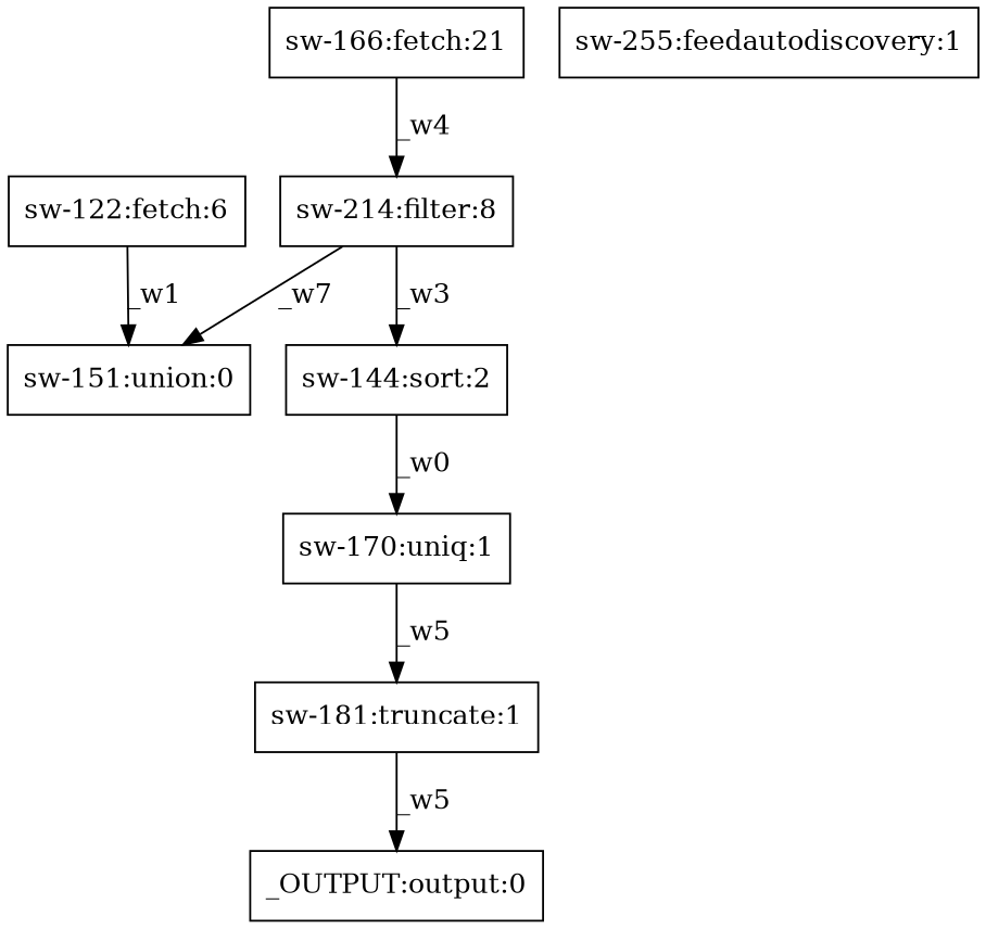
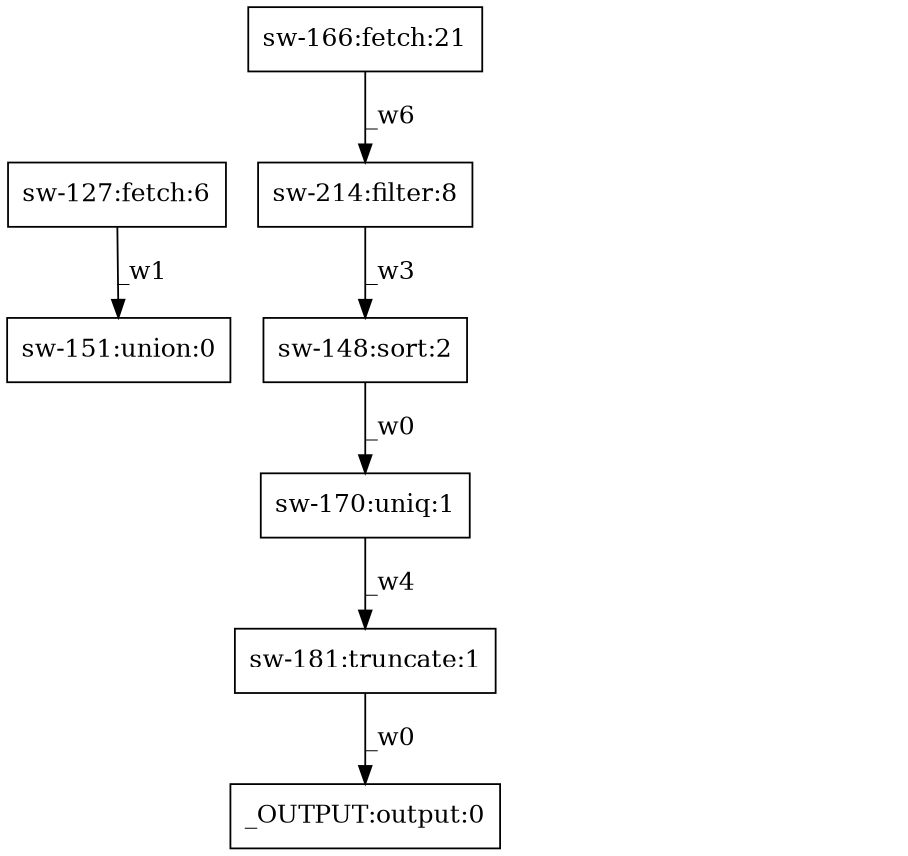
  digraph {
    node [shape=box]
-   n1 [label="sw-144:sort:2"]
+   n1 [label="sw-148:sort:2"]
    n2 [label="sw-170:uniq:1"]
    n3 [label="sw-181:truncate:1"]
    n4 [label="_OUTPUT:output:0"]
    n5 [label="sw-214:filter:8"]
    n6 [label="sw-151:union:0"]
-   n7 [label="sw-255:feedautodiscovery:1"]
    n8 [label="sw-166:fetch:21"]
-   n9 [label="sw-122:fetch:6"]
+   n9 [label="sw-127:fetch:6"]
    n1 -> n2 [label=_w0]
-   n2 -> n3 [label=_w5]
-   n3 -> n4 [label=_w5]
+   n2 -> n3 [label=_w4]
+   n3 -> n4 [label=_w0]
    n5 -> n1 [label=_w3]
-   n5 -> n6 [label=_w7]
-   n8 -> n5 [label=_w4]
+   n8 -> n5 [label=_w6]
    n9 -> n6 [label=_w1]
  }
